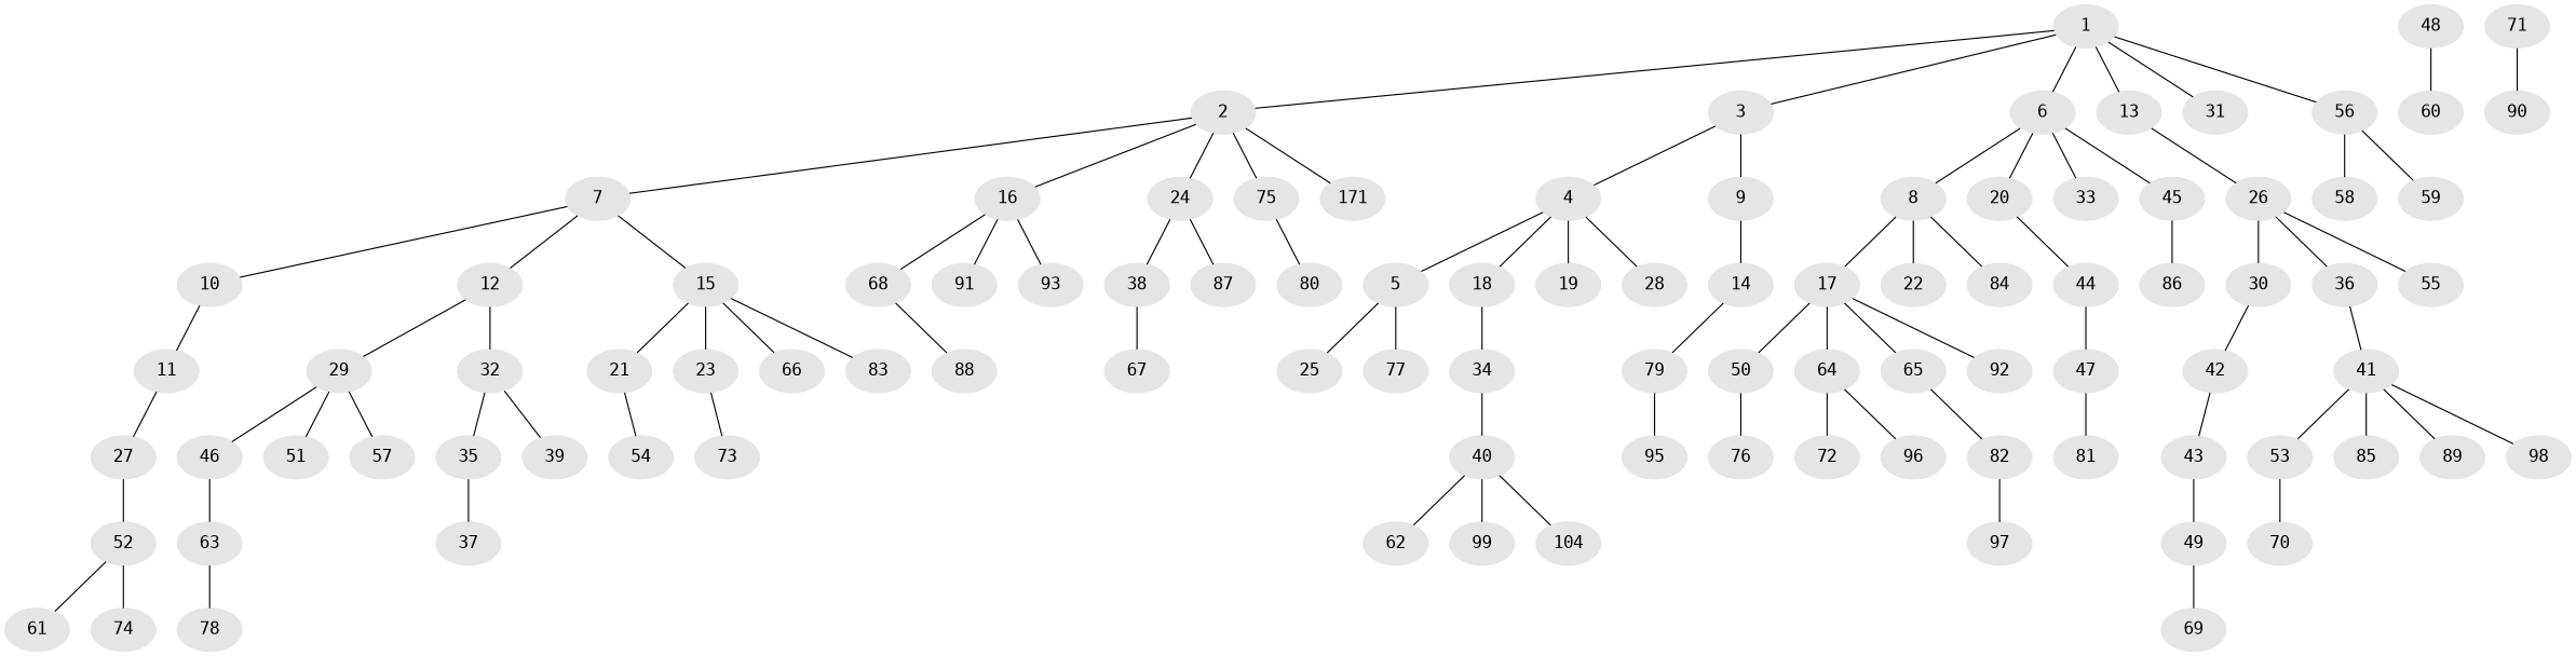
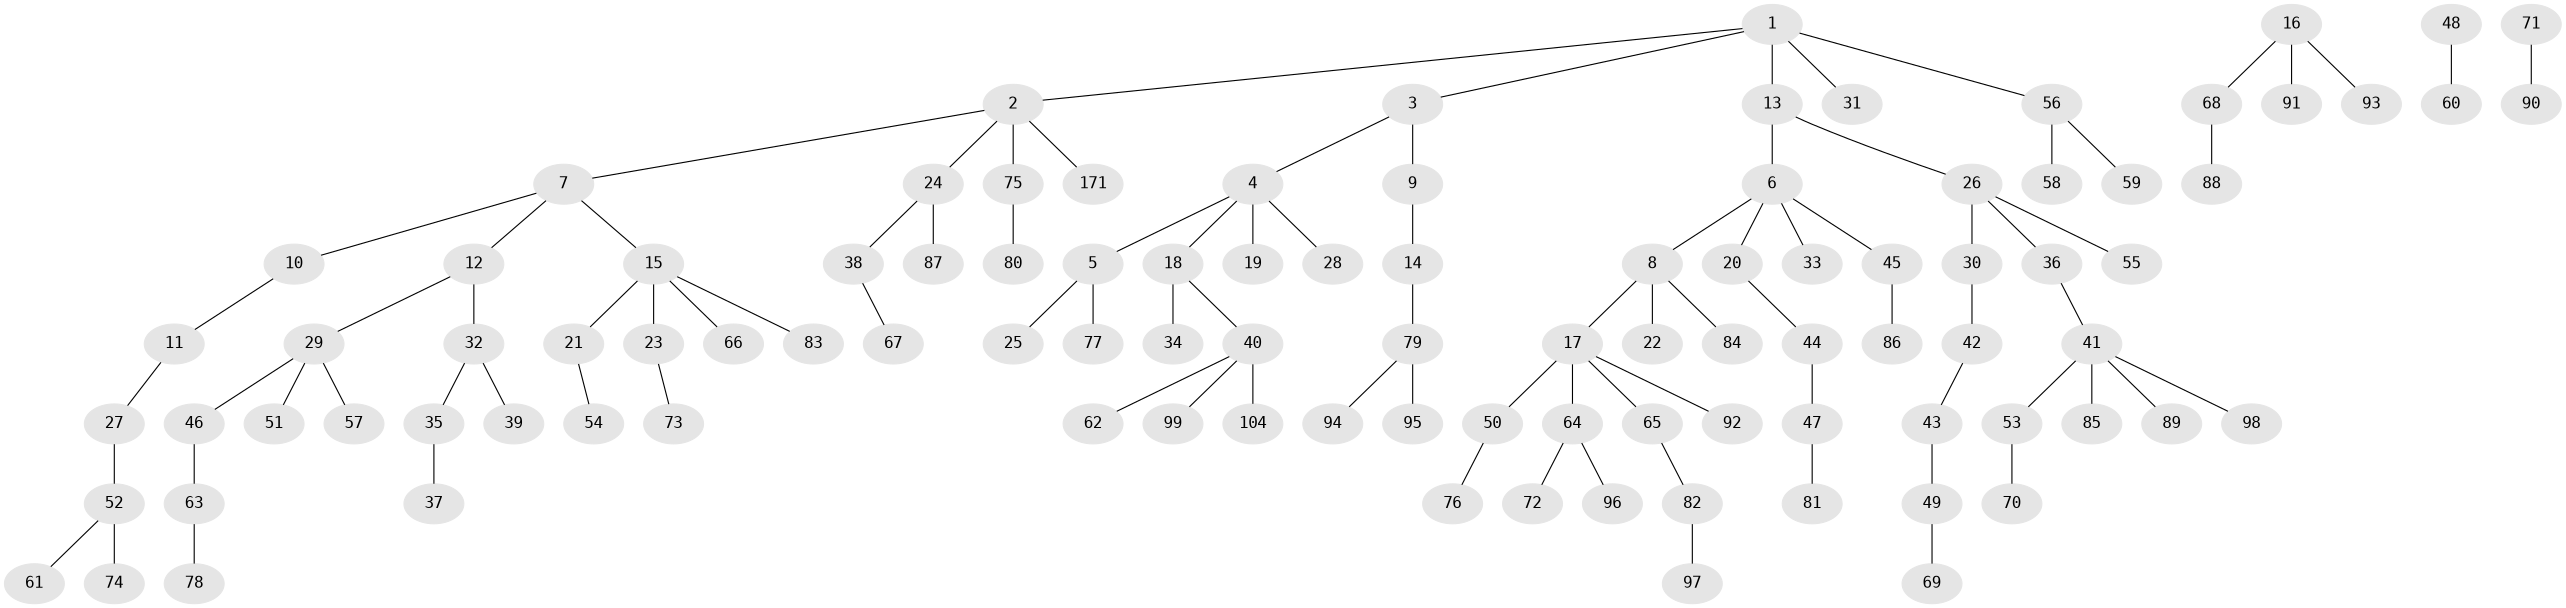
  graph {
    fontname="DejaVu Sans Mono"
    node [color=gray90 fontname="DejaVu Sans Mono" style=filled]
    edge [fontname="DejaVu Sans Mono" weight=1.0]
    1
    2
    3
    6
    13
    31
    56
    7
    16
    24
    75
    n12 [label=171]
    4
    9
    8
    20
    33
    45
    26
    58
    59
    10
    12
    15
    68
    91
    93
    38
    87
    80
    5
    18
    19
    28
    14
    25
    77
    34
    17
    22
    84
    44
    86
    11
    29
    32
    21
    23
    66
    83
    50
    64
    65
    92
    79
    27
    52
    46
    51
    57
    35
    39
    30
    36
    55
    48
    60
+   94
    95
    54
    73
    88
    76
    72
    96
    82
    40
    47
    67
    42
    41
    61
    74
    63
    43
    37
    62
    99
    n89 [label=104]
    53
    85
    89
    98
    70
    49
    69
    81
    78
    97
    71
    90
    1 -- 2
    1 -- 3
-   1 -- 6
+   13 -- 6
    1 -- 13
    1 -- 31
    1 -- 56
    2 -- 7
-   2 -- 16
    2 -- 24
    2 -- 75
    2 -- n12
    3 -- 4
    3 -- 9
    6 -- 8
    6 -- 20
    6 -- 33
    6 -- 45
    13 -- 26
    56 -- 58
    56 -- 59
    7 -- 10
    7 -- 12
    7 -- 15
    16 -- 68
    16 -- 91
    16 -- 93
    24 -- 38
    24 -- 87
    75 -- 80
    4 -- 5
    4 -- 18
    4 -- 19
    4 -- 28
    9 -- 14
    8 -- 17
    8 -- 22
    8 -- 84
    20 -- 44
    45 -- 86
    26 -- 30
    26 -- 36
    26 -- 55
    10 -- 11
    12 -- 29
    12 -- 32
    15 -- 21
    15 -- 23
    15 -- 66
    15 -- 83
    68 -- 88
    38 -- 67
    5 -- 25
    5 -- 77
    18 -- 34
    14 -- 79
-   34 -- 40
+   18 -- 40
    17 -- 50
    17 -- 64
    17 -- 65
    17 -- 92
    44 -- 47
    11 -- 27
    29 -- 46
    29 -- 51
    29 -- 57
    32 -- 35
    32 -- 39
    21 -- 54
    23 -- 73
    50 -- 76
    64 -- 72
    64 -- 96
    65 -- 82
+   79 -- 94
    79 -- 95
    27 -- 52
    52 -- 61
    52 -- 74
    46 -- 63
    35 -- 37
    30 -- 42
    36 -- 41
    48 -- 60
    82 -- 97
    40 -- 62
    40 -- 99
    40 -- n89
    47 -- 81
    42 -- 43
    41 -- 53
    41 -- 85
    41 -- 89
    41 -- 98
    63 -- 78
    43 -- 49
    53 -- 70
    49 -- 69
    71 -- 90
  }
